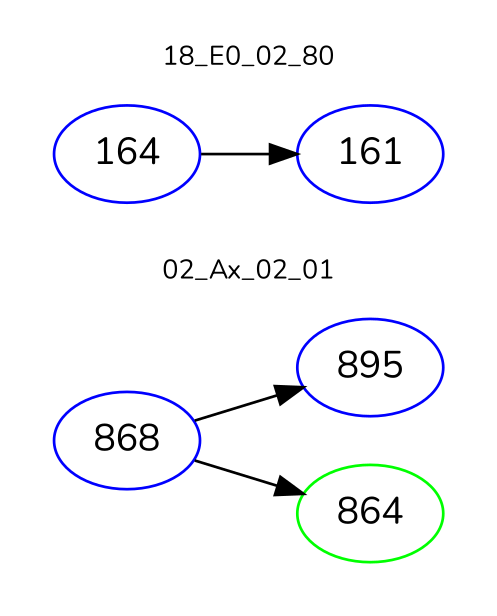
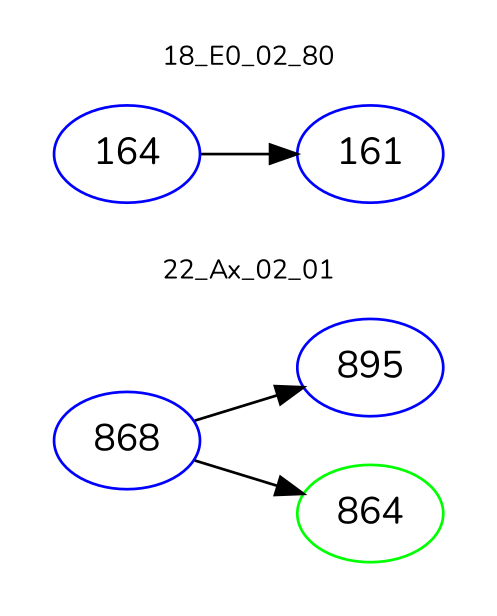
  digraph {
    fontname=Nunito
    rankdir=LR
    node [color=blue fontname=Nunito]
    edge [color=black fontname=Nunito]
    n1 [label=868]
    n2 [color=green label=864]
    n3 [label=895]
    n4 [label=164]
    n5 [label=161]
    subgraph cluster_1 {
      color=white
      fontsize=10
-     label="02_Ax_02_01"
+     label="22_Ax_02_01"
      n1
      n2
      n3
    }
    subgraph cluster_2 {
      color=white
      fontsize=10
      label="18_E0_02_80"
      n4
      n5
    }
    n1 -> n2
    n1 -> n3
    n4 -> n5
  }
